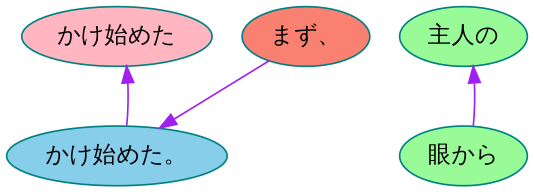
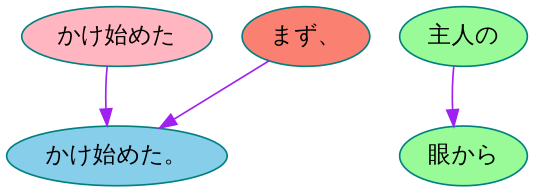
  digraph {
    node [color=teal fillcolor=palegreen style=filled]
    edge [color=purple]
    n1 [fillcolor=lightpink label="かけ始めた"]
    n2 [fillcolor=skyblue label="かけ始めた。"]
    n3 [fillcolor=salmon label="まず、"]
    n4 [label="主人の"]
    n5 [label="眼から"]
-   n2 -> n1
+   n1 -> n2
    n3 -> n2
-   n5 -> n4
+   n4 -> n5
  }
